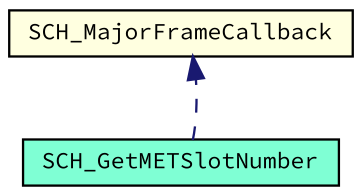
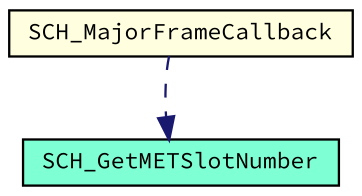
  digraph {
    rankdir=TB
    fontname="Source Code Pro"
    node [color=black fontname="Source Code Pro" fontsize=10 shape=record style=filled]
    n1 [fillcolor=lightyellow fontcolor=black height=0.2 label=SCH_MajorFrameCallback width=0.4]
    n2 [fillcolor=aquamarine height=0.2 label=SCH_GetMETSlotNumber width=0.4]
-   n2 -> n1 [color=midnightblue fontname="Source Code Pro" fontsize=10 labelfontname=FreeSans labelfontsize=10 style=dashed]
+   n1 -> n2 [color=midnightblue fontname="Source Code Pro" fontsize=10 labelfontname=FreeSans labelfontsize=10 style=dashed]
  }
